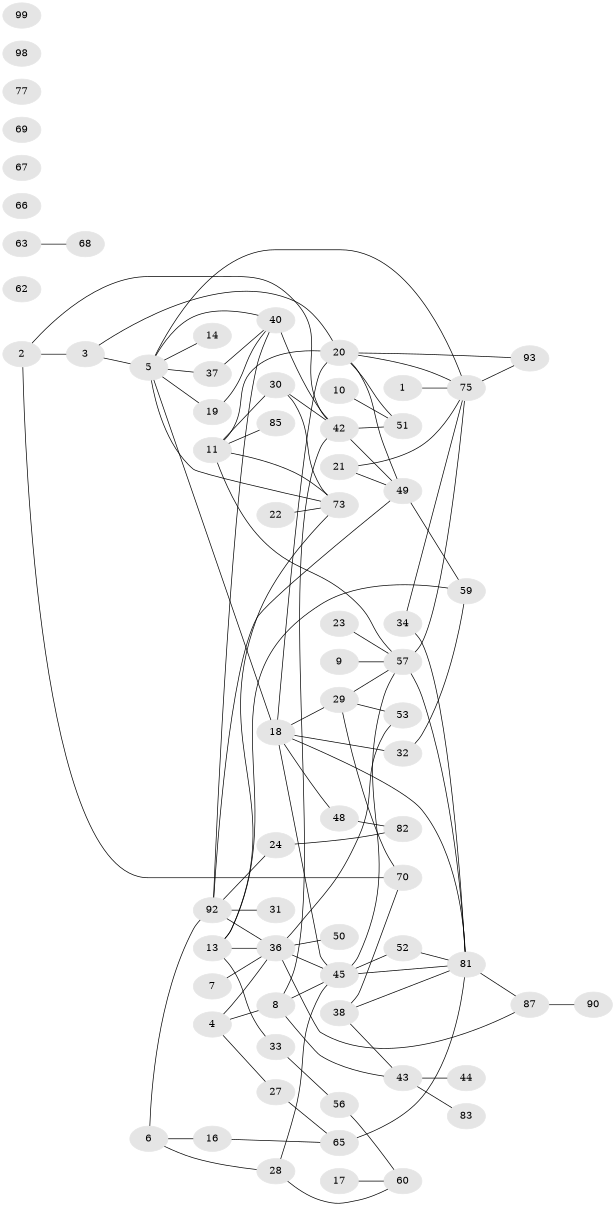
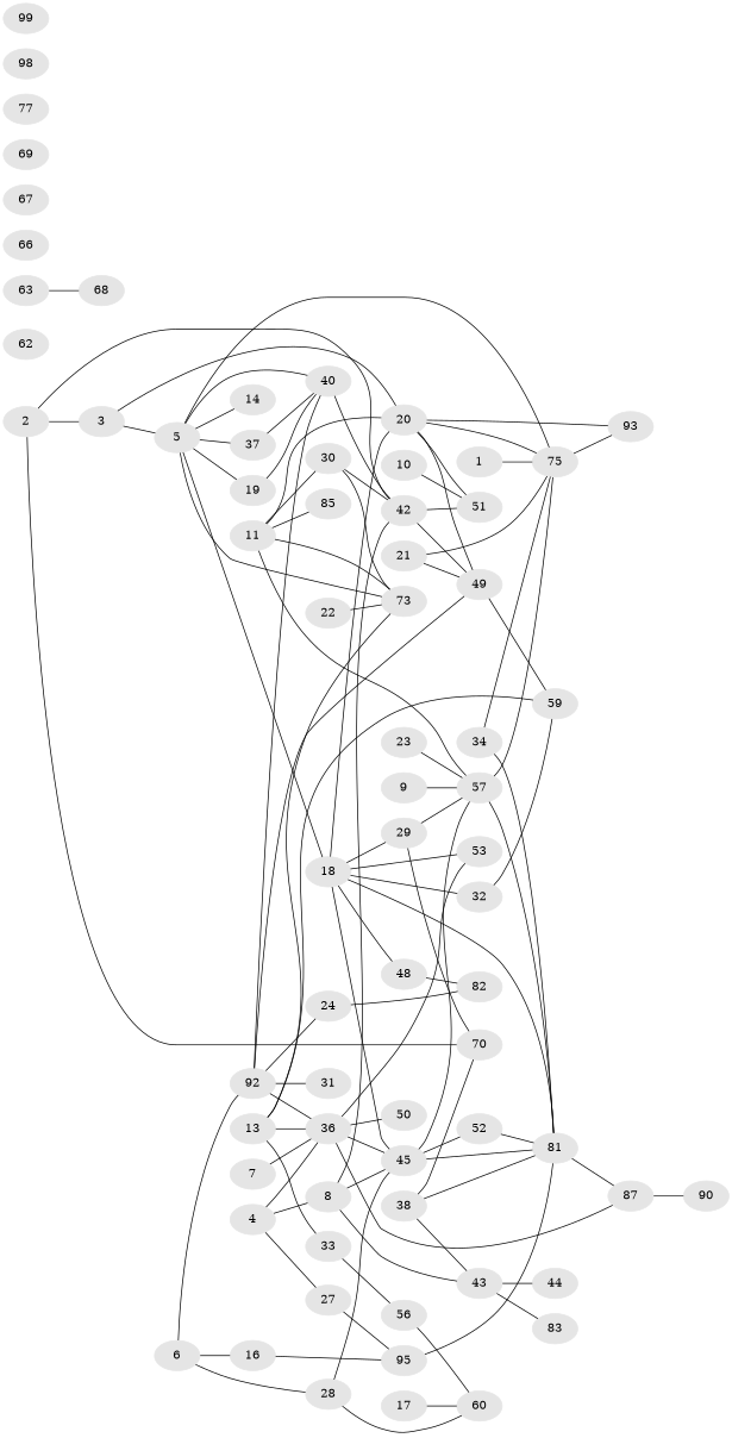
  graph {
    rankdir=LR
    node [color=gray90 style=filled]
    75 [super="+97"]
    93
    1
    2 [super="+74"]
    3
    42 [super="+79"]
    70 [super="+76"]
    5 [super="+64"]
    20 [super="+95"]
    51
    49 [super="+88"]
    14
    18 [super="+55"]
    19
    37
    40 [super="+96"]
    73 [super="+94"]
    4 [super="+71"]
    8 [super="+92"]
    27
    36 [super="+41"]
    43 [super="+72"]
    45 [super="+46"]
-   65 [super="+78"]
+   65 [super="+78" label=95]
    53
    50
    87 [super="+91"]
    29
    32
    48 [super="+58"]
    81 [super="+100"]
    6 [super="+84"]
    n33 [label=92 super="+47"]
    16 [super="+35"]
    28
    24
    31
    60
    7
    44
    83
    57 [super="+86"]
    52
    9
    10 [super="+89"]
    11 [super="+15"]
    30
    85
    82 [super="+101"]
    59
    13 [super="+26"]
    33
    56
    17 [super="+61"]
    21 [super="+39"]
    22 [super="+54"]
    23
    34 [super="+80"]
    90
    38
    62
    63
    68
    66
    67
    69
    77
    98
    99
    75 -- 93
    1 -- 75
    2 -- 3
    2 -- 42
    2 -- 70
    3 -- 5
    3 -- 20
    42 -- 51
    42 -- 49
    5 -- 75
    5 -- 14
    5 -- 18
    5 -- 19
    5 -- 37
    5 -- 40
    5 -- 73
    20 -- 75
    20 -- 93
    20 -- 51
    20 -- 49
    49 -- 59
    18 -- 20 [weight=2]
    18 -- 45
-   29 -- 53
+   18 -- 53
    18 -- 29
    18 -- 32
    18 -- 48
    18 -- 81
    19 -- 40
    37 -- 40
    40 -- 42
    4 -- 8
    4 -- 27
    4 -- 36
    8 -- 42
    8 -- 43
    8 -- 45
    27 -- 65
    36 -- 45
    36 -- 53
    36 -- 50
    36 -- 87
    43 -- 44
    43 -- 83
    45 -- 81
    45 -- 57
    45 -- 52
    65 -- 81
    87 -- 90
    29 -- 70
    29 -- 57
    32 -- 59
    48 -- 82
    81 -- 87
    6 -- n33
    6 -- 16
    6 -- 28
    n33 -- 49
    n33 -- 40
    n33 -- 36
    n33 -- 24
    n33 -- 31
    16 -- 65
    28 -- 45
    28 -- 60
    24 -- 82
    7 -- 36
    57 -- 75
    57 -- 81
    52 -- 81
    9 -- 57
    10 -- 51
    11 -- 20
    11 -- 73
    11 -- 57
    11 -- 30
    11 -- 85
    30 -- 42
    30 -- 73
    13 -- 73
    13 -- 36 [weight=2]
    13 -- 59
    13 -- 33
    33 -- 56
    56 -- 60
    17 -- 60
    21 -- 75
    21 -- 49
    22 -- 73
    23 -- 57
    34 -- 75
    34 -- 81
    38 -- 70
    38 -- 43
    38 -- 81
    63 -- 68
  }
